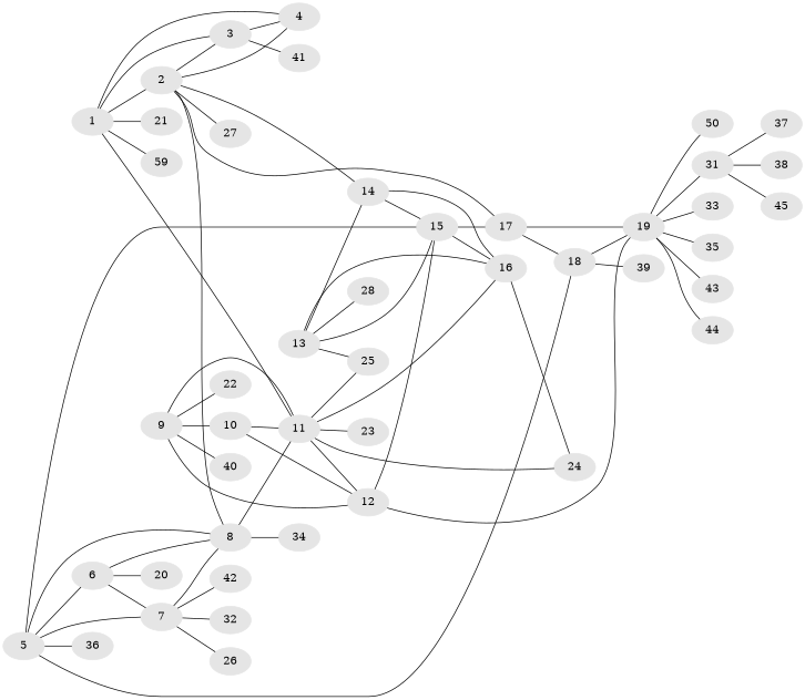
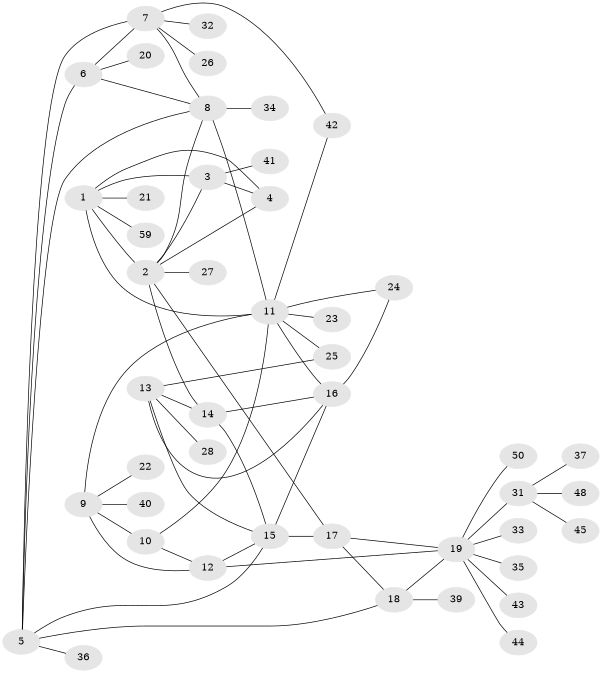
  graph {
    rankdir=LR
    node [color=gray90 style=filled]
    edge [weight=1.0]
    1
    2
    3
    4
    11
    21
    n7 [label=59]
    8
    14
    17
    27
    41
    12
    16
    23
    24
    25
    34
    15
    18
    19
    5
    6
    7
    36
    20
    26
    42
    32
    39
    9
    10
    22
    40
    n35 [label=50]
    31
    33
    35
    43
    44
    13
    28
    37
-   38
+   38 [label=48]
    45
    1 -- 2
    1 -- 3
    1 -- 4
    1 -- 11
    1 -- 21 [weight=7.0]
    1 -- n7
    2 -- 3
    2 -- 4
    2 -- 8
    2 -- 14
    2 -- 17
    2 -- 27
    3 -- 4
    3 -- 41
-   11 -- 12
+   11 -- 42
    11 -- 16
    11 -- 23
    11 -- 24 [weight=2.0]
    11 -- 25
    8 -- 11
    8 -- 34
    14 -- 16
    14 -- 15
    17 -- 18 [weight=2.0]
    17 -- 19 [weight=2.0]
    12 -- 15
    12 -- 19
    16 -- 24
    15 -- 17
    15 -- 16
    18 -- 19
    18 -- 39
    19 -- n35
    19 -- 31
    19 -- 33
    19 -- 35
    19 -- 43
    19 -- 44
    5 -- 8
    5 -- 15
    5 -- 18
    5 -- 6
    5 -- 7
    5 -- 36 [weight=5.0]
    6 -- 8
    6 -- 7
    6 -- 20
    7 -- 8
    7 -- 26
    7 -- 42
    7 -- 32
    9 -- 11
    9 -- 12
    9 -- 10
    9 -- 22
    9 -- 40
    10 -- 11
    10 -- 12 [weight=4.0]
    31 -- 37
    31 -- 38
    31 -- 45
    13 -- 14
    13 -- 16
    13 -- 25 [weight=4.0]
    13 -- 15
    13 -- 28
  }
